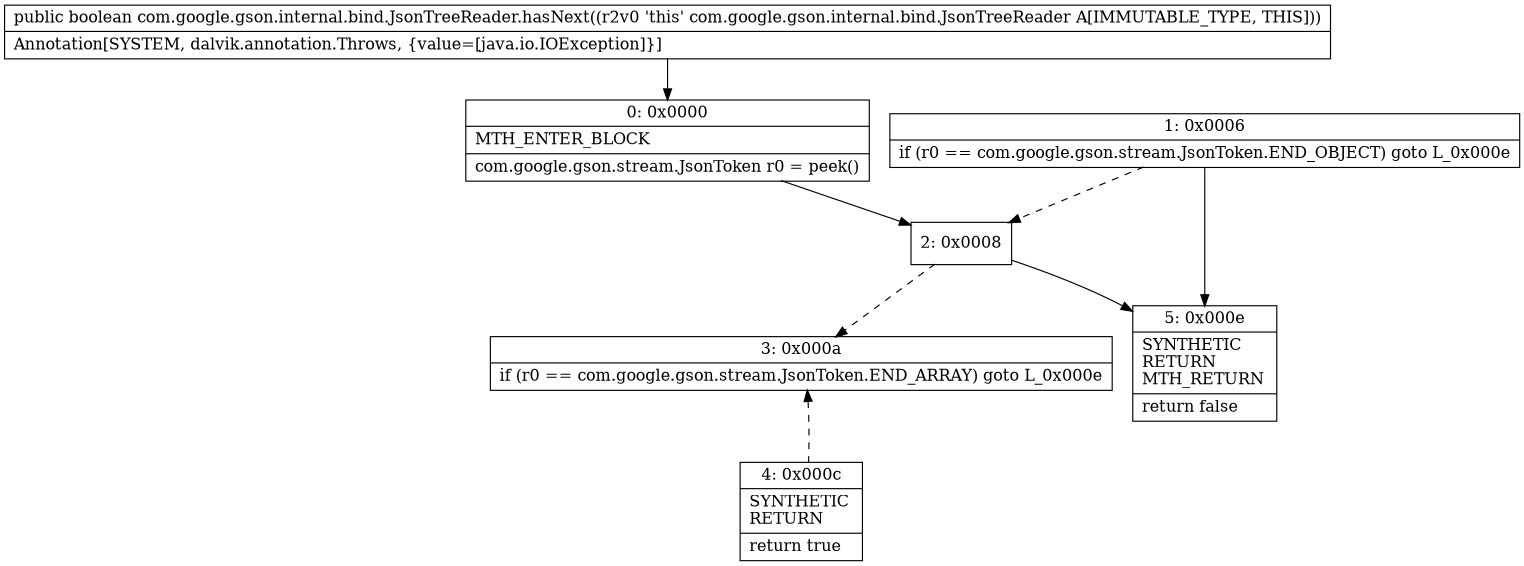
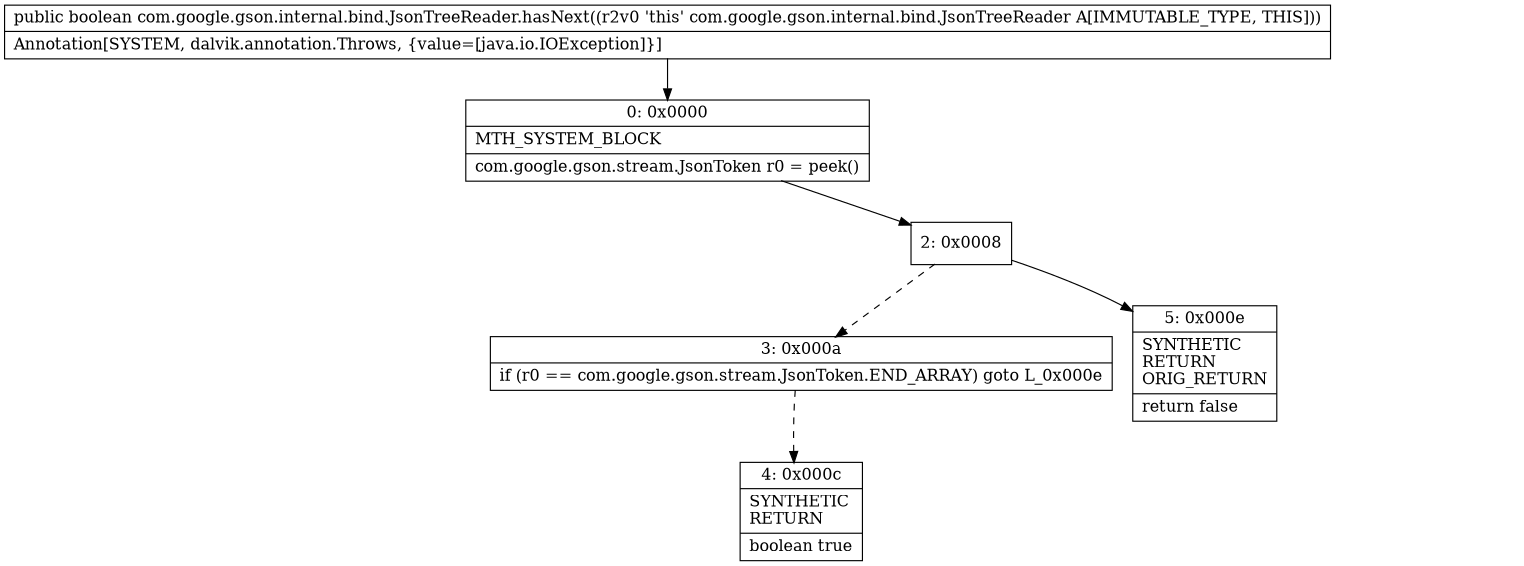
  digraph {
    node [shape=record]
-   n1 [label="{0\:\ 0x0000|MTH_ENTER_BLOCK\l|com.google.gson.stream.JsonToken r0 = peek()\l}"]
+   n1 [label="{0\:\ 0x0000|MTH_SYSTEM_BLOCK\l|com.google.gson.stream.JsonToken r0 = peek()\l}"]
    n2 [label="{2\:\ 0x0008}"]
-   n3 [label="{1\:\ 0x0006|if (r0 == com.google.gson.stream.JsonToken.END_OBJECT) goto L_0x000e\l}"]
-   n4 [label="{5\:\ 0x000e|SYNTHETIC\lRETURN\lMTH_RETURN\l|return false\l}"]
+   n4 [label="{5\:\ 0x000e|SYNTHETIC\lRETURN\lORIG_RETURN\l|return false\l}"]
    n5 [label="{3\:\ 0x000a|if (r0 == com.google.gson.stream.JsonToken.END_ARRAY) goto L_0x000e\l}"]
-   n6 [label="{4\:\ 0x000c|SYNTHETIC\lRETURN\l|return true\l}"]
+   n6 [label="{4\:\ 0x000c|SYNTHETIC\lRETURN\l|boolean true\l}"]
    n7 [label="{public boolean com.google.gson.internal.bind.JsonTreeReader.hasNext((r2v0 'this' com.google.gson.internal.bind.JsonTreeReader A[IMMUTABLE_TYPE, THIS]))  | Annotation[SYSTEM, dalvik.annotation.Throws, \{value=[java.io.IOException]\}]\l}"]
    n1 -> n2
    n2 -> n4
    n2 -> n5 [style=dashed]
-   n3 -> n2 [style=dashed]
-   n3 -> n4
-   n6 -> n5 [style=dashed]
+   n5 -> n6 [style=dashed]
    n7 -> n1
  }
